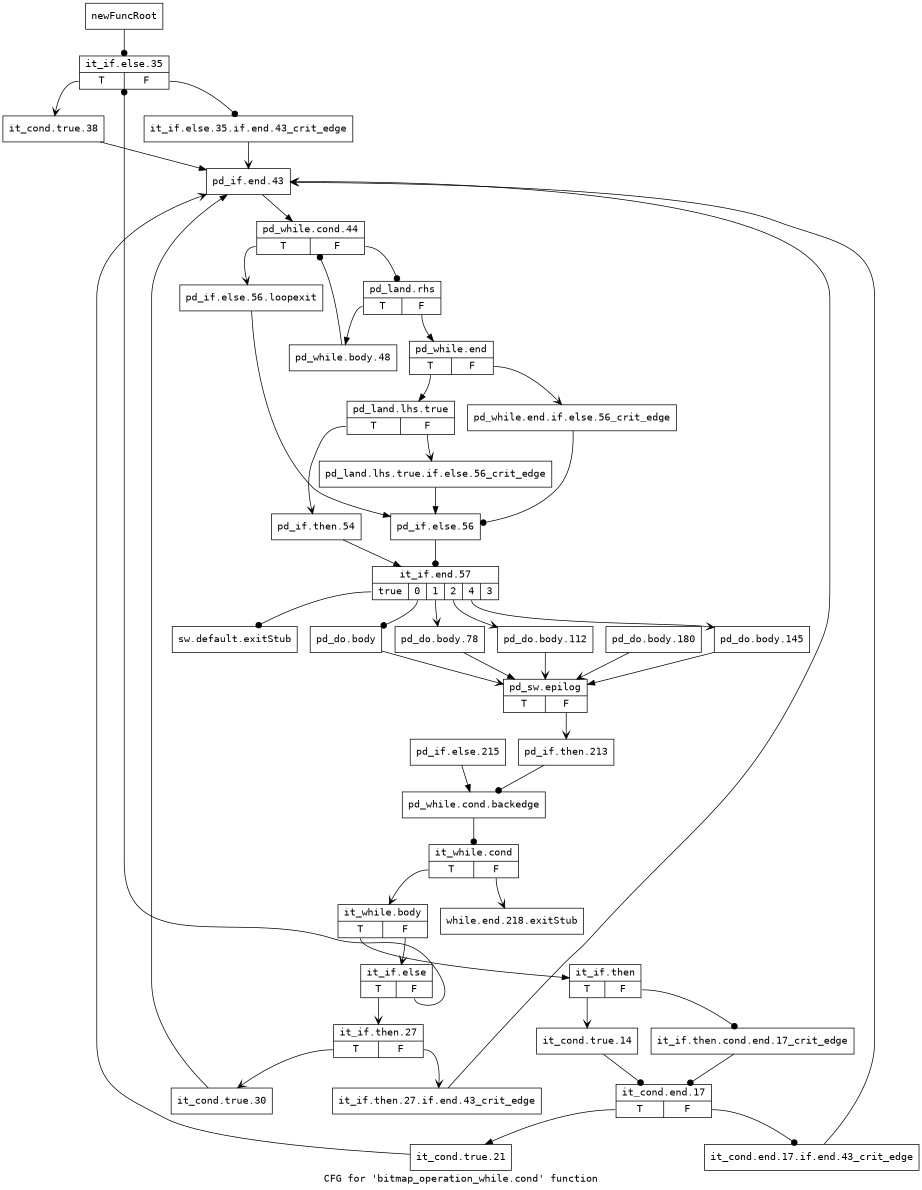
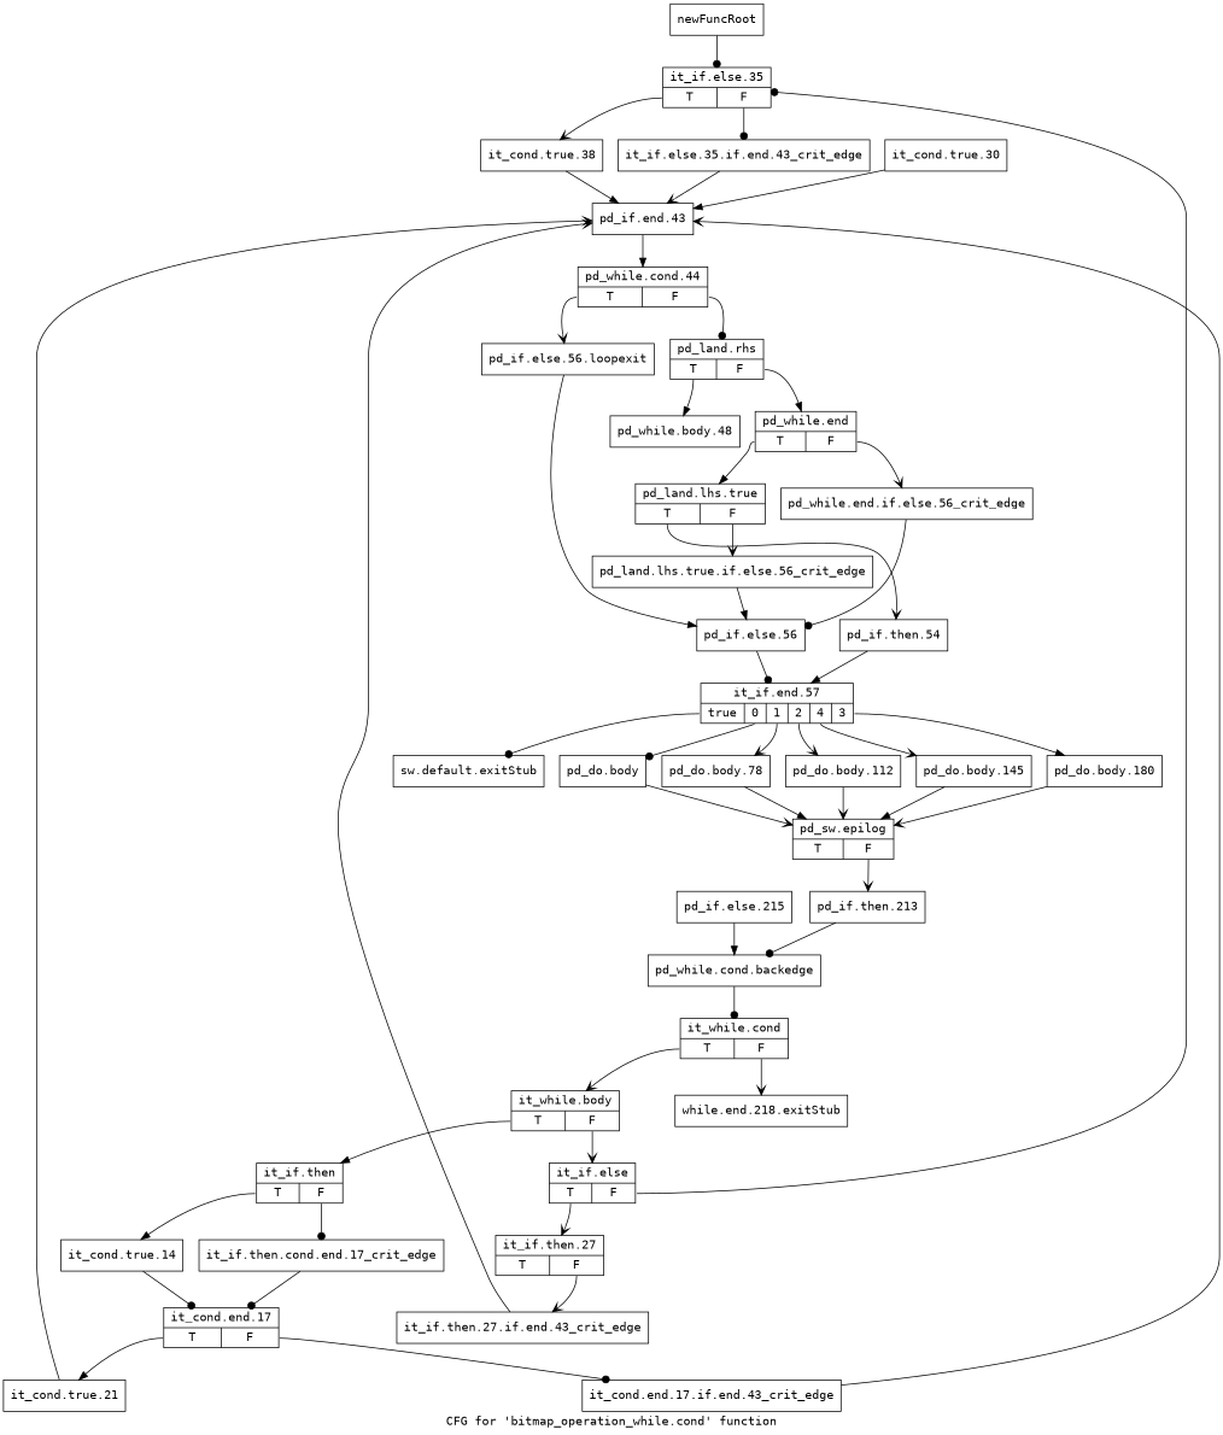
  digraph {
    fontname="DejaVu Sans Mono"
    label="CFG for 'bitmap_operation_while.cond' function"
    node [fontname="DejaVu Sans Mono" shape=record]
    edge [arrowhead=vee fontname="DejaVu Sans Mono"]
    n1 [label="{newFuncRoot}"]
    n2 [label="{it_if.else.35|{<s0>T|<s1>F}}"]
    n3 [label="{it_while.cond|{<s0>T|<s1>F}}"]
    n4 [label="{while.end.218.exitStub}"]
    n5 [label="{it_while.body|{<s0>T|<s1>F}}"]
    n6 [label="{it_if.then|{<s0>T|<s1>F}}"]
    n7 [label="{it_if.else|{<s0>T|<s1>F}}"]
    n8 [label="{sw.default.exitStub}"]
    n9 [label="{it_cond.true.14}"]
    n10 [label="{it_if.then.cond.end.17_crit_edge}"]
    n11 [label="{it_if.then.27|{<s0>T|<s1>F}}"]
    n12 [label="{it_cond.end.17|{<s0>T|<s1>F}}"]
    n13 [label="{it_cond.true.30}"]
    n14 [label="{it_if.then.27.if.end.43_crit_edge}"]
    n15 [label="{it_cond.true.38}"]
    n16 [label="{it_if.else.35.if.end.43_crit_edge}"]
    n17 [label="{pd_if.end.43}"]
    n18 [label="{pd_while.cond.44|{<s0>T|<s1>F}}"]
    n19 [label="{pd_if.else.56.loopexit}"]
    n20 [label="{pd_land.rhs|{<s0>T|<s1>F}}"]
    n21 [label="{it_cond.true.21}"]
    n22 [label="{it_cond.end.17.if.end.43_crit_edge}"]
    n23 [label="{pd_if.else.56}"]
    n24 [label="{pd_while.body.48}"]
    n25 [label="{pd_while.end|{<s0>T|<s1>F}}"]
    n26 [label="{it_if.end.57|{<s0>true|<s1>0|<s2>1|<s3>2|<s4>4|<s5>3}}"]
    n27 [label="{pd_land.lhs.true|{<s0>T|<s1>F}}"]
    n28 [label="{pd_while.end.if.else.56_crit_edge}"]
    n29 [label="{pd_if.then.54}"]
    n30 [label="{pd_land.lhs.true.if.else.56_crit_edge}"]
    n31 [label="{pd_do.body}"]
    n32 [label="{pd_do.body.78}"]
    n33 [label="{pd_do.body.112}"]
    n34 [label="{pd_do.body.145}"]
    n35 [label="{pd_do.body.180}"]
    n36 [label="{pd_sw.epilog|{<s0>T|<s1>F}}"]
    n37 [label="{pd_if.then.213}"]
    n38 [label="{pd_if.else.215}"]
    n39 [label="{pd_while.cond.backedge}"]
    n1 -> n2 [arrowhead=dot]
    n2 -> n15 [tailport=s0]
    n2 -> n16 [arrowhead=dot tailport=s1]
    n3 -> n4 [tailport=s1]
    n3 -> n5 [tailport=s0]
    n5 -> n6 [arrowhead=normal tailport=s0]
    n5 -> n7 [tailport=s1]
-   n6 -> n9 [tailport=s0]
+   n6 -> n9 [arrowhead=normal tailport=s0]
    n6 -> n10 [arrowhead=dot tailport=s1]
    n7 -> n2 [arrowhead=dot tailport=s1]
    n7 -> n11 [tailport=s0]
    n9 -> n12 [arrowhead=dot]
    n10 -> n12 [arrowhead=dot]
-   n11 -> n13 [tailport=s0]
    n11 -> n14 [tailport=s1]
    n12 -> n21 [arrowhead=normal tailport=s0]
    n12 -> n22 [arrowhead=dot tailport=s1]
    n13 -> n17 [arrowhead=normal]
    n14 -> n17
    n15 -> n17 [arrowhead=normal]
    n16 -> n17
    n17 -> n18 [arrowhead=normal]
    n18 -> n19 [tailport=s0]
    n18 -> n20 [arrowhead=dot tailport=s1]
    n19 -> n23 [arrowhead=normal]
    n20 -> n24 [arrowhead=normal tailport=s0]
    n20 -> n25 [arrowhead=normal tailport=s1]
    n21 -> n17
    n22 -> n17
    n23 -> n26 [arrowhead=dot]
-   n24 -> n18 [arrowhead=dot]
    n25 -> n27 [arrowhead=normal tailport=s0]
    n25 -> n28 [tailport=s1]
    n26 -> n8 [arrowhead=dot tailport=s0]
    n26 -> n31 [arrowhead=dot tailport=s1]
    n26 -> n32 [tailport=s2]
    n26 -> n33 [tailport=s3]
    n26 -> n34 [tailport=s4]
+   n26 -> n35 [arrowhead=normal tailport=s5]
    n27 -> n29 [tailport=s0]
    n27 -> n30 [tailport=s1]
    n28 -> n23 [arrowhead=dot]
    n29 -> n26 [arrowhead=normal]
    n30 -> n23 [arrowhead=normal]
    n31 -> n36
    n32 -> n36 [arrowhead=normal]
    n33 -> n36
    n34 -> n36 [arrowhead=normal]
    n35 -> n36
    n36 -> n37 [tailport=s1]
    n37 -> n39 [arrowhead=dot]
    n38 -> n39 [arrowhead=normal]
    n39 -> n3 [arrowhead=dot]
  }
